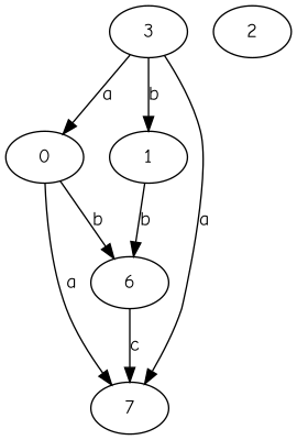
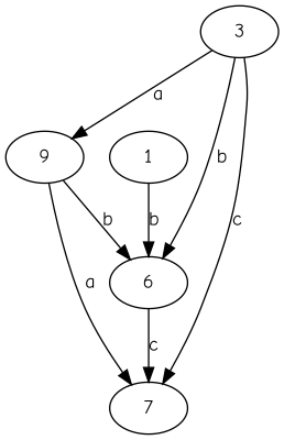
  strict digraph {
    fontname="Comic Neue"
    node [fontname="Comic Neue"]
    edge [fontname="Comic Neue"]
-   0
+   0 [label=9]
    6
    7
    3
-   2
    1
    0 -> 6 [label=b]
    0 -> 7 [label=a]
    6 -> 7 [label=c]
    3 -> 0 [label=a]
-   3 -> 1 [label=b]
-   3 -> 7 [label=a]
+   3 -> 6 [label=b]
+   3 -> 7 [label=c]
    1 -> 6 [label=b]
  }
